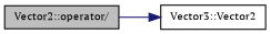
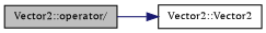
  digraph {
    rankdir=LR
    fontname="PT Serif"
    node [color=black fontname="PT Serif" fontsize=10 shape=record]
    n1 [fillcolor=grey75 fontcolor=black height=0.2 label="Vector2::operator/" style=filled width=0.4]
-   n2 [height=0.2 label="Vector3::Vector2" width=0.4]
+   n2 [height=0.2 label="Vector2::Vector2" width=0.4]
    n1 -> n2 [color=midnightblue fontname="PT Serif" fontsize=10 labelfontname=FreeSans labelfontsize=10 style=solid]
  }
